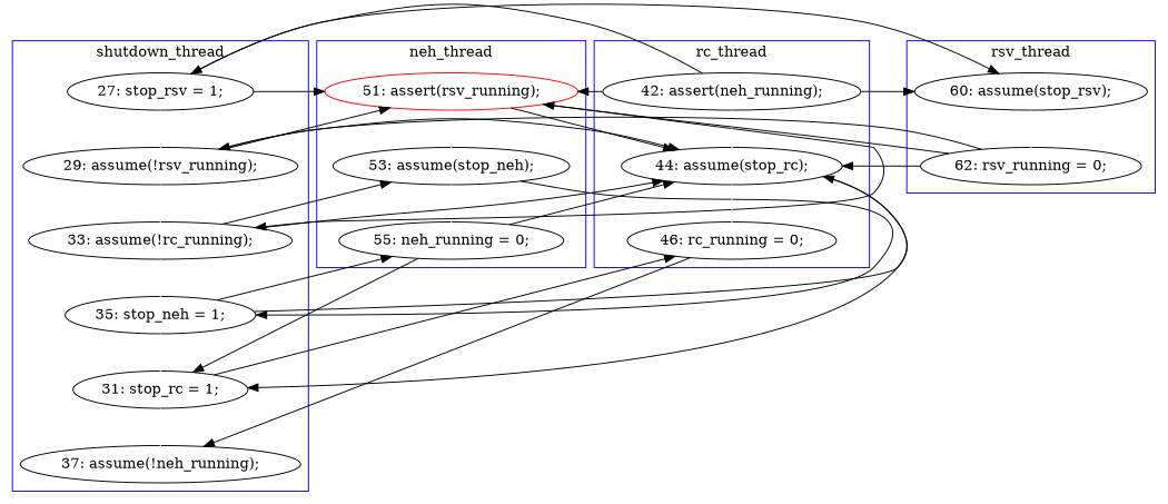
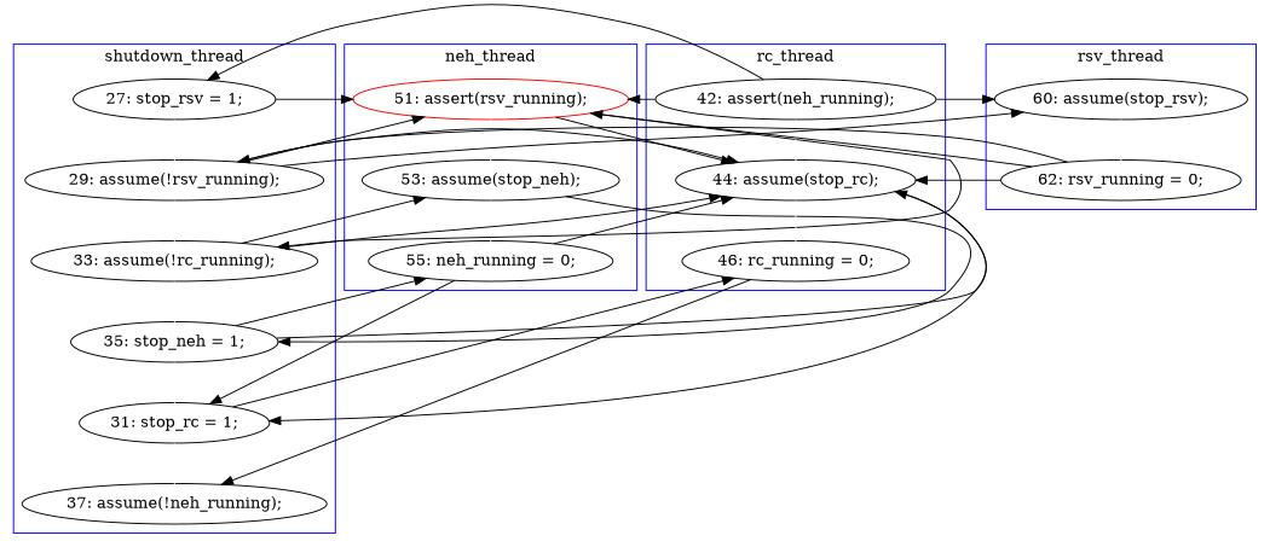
  digraph {
    edge [color=black style=solid constraint=false]
    n1 [label="53: assume(stop_neh);"]
    n2 [color=red label="51: assert(rsv_running);"]
    n3 [label="55: neh_running = 0;"]
    n4 [label="42: assert(neh_running);"]
    n5 [label="44: assume(stop_rc);"]
    n6 [label="46: rc_running = 0;"]
    n7 [label="33: assume(!rc_running);"]
    n8 [label="27: stop_rsv = 1;"]
    n9 [label="29: assume(!rsv_running);"]
    n10 [label="31: stop_rc = 1;"]
    n11 [label="37: assume(!neh_running);"]
    n12 [label="35: stop_neh = 1;"]
    n13 [label="60: assume(stop_rsv);"]
    n14 [label="62: rsv_running = 0;"]
    subgraph cluster_1 {
      color=blue
      label=neh_thread
      n1
      n2
      n3
    }
    subgraph cluster_2 {
      color=blue
      label=rc_thread
      n4
      n5
      n6
    }
    subgraph cluster_3 {
      color=blue
      label=shutdown_thread
      n7
      n8
      n9
      n10
      n11
      n12
    }
    subgraph cluster_4 {
      color=blue
      label=rsv_thread
      n13
      n14
    }
    n1 -> n3 [color=white constraint=""]
    n1 -> n12
    n2 -> n1 [color=white constraint=""]
    n2 -> n5
    n2 -> n7
    n3 -> n5
    n3 -> n10
    n4 -> n2
    n4 -> n5 [color=white constraint=""]
    n4 -> n8
    n4 -> n13
    n5 -> n6 [color=white constraint=""]
    n5 -> n10
    n6 -> n11
    n7 -> n1
    n7 -> n5
    n7 -> n12 [color=white constraint=""]
    n8 -> n2
    n8 -> n9 [color=white constraint=""]
-   n8 -> n13
+   n9 -> n13
    n9 -> n2
    n9 -> n5
    n9 -> n7 [color=white constraint=""]
    n10 -> n6
    n10 -> n11 [color=white constraint=""]
    n12 -> n3
    n12 -> n5
    n12 -> n10 [color=white constraint=""]
    n13 -> n14 [color=white constraint=""]
    n14 -> n2
    n14 -> n5
    n14 -> n9
  }
